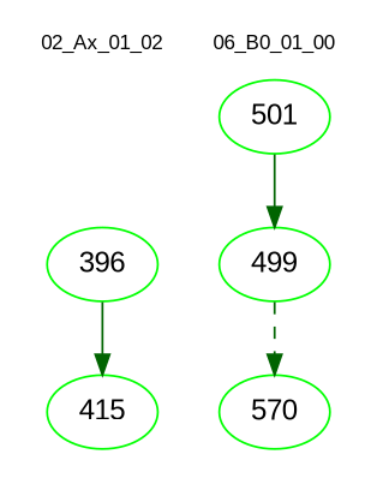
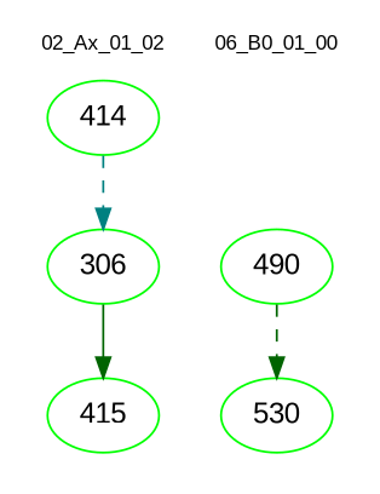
  digraph {
    fontname="Liberation Sans"
    node [color=green fontname="Liberation Sans"]
    edge [color=darkgreen fontname="Liberation Sans" style=dashed]
-   n2 [label=396]
+   n1 [label=414]
+   n2 [label=306]
    n3 [label=415]
-   n4 [label=501]
-   n5 [label=499]
-   n6 [label=570]
+   n5 [label=490]
+   n6 [label=530]
    subgraph cluster_1 {
      color=white
      fontsize=10
      label="02_Ax_01_02"
+     n1
      n2
      n3
    }
    subgraph cluster_2 {
      color=white
      fontsize=10
      label="06_B0_01_00"
-     n4
      n5
      n6
    }
+   n1 -> n2 [color=teal]
    n2 -> n3 [style=solid]
-   n4 -> n5 [style=solid]
    n5 -> n6
  }
